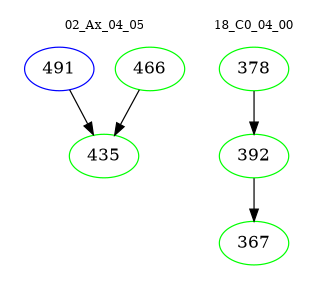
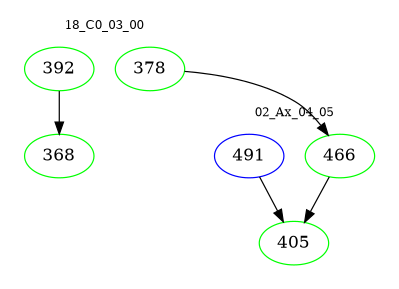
  digraph {
    node [color=green]
    edge [color=black]
    n1 [label=466]
    n2 [color=blue label=491]
-   n3 [label=435]
+   n3 [label=405]
    n4 [label=378]
    n5 [label=392]
-   n6 [label=367]
+   n6 [label=368]
    subgraph cluster_1 {
      color=white
      fontsize=10
      label="02_Ax_04_05"
      n1
      n2
      n3
    }
    subgraph cluster_2 {
      color=white
      fontsize=10
-     label="18_C0_04_00"
+     label="18_C0_03_00"
      n4
      n5
      n6
    }
    n1 -> n3
    n2 -> n3
-   n4 -> n5
+   n4 -> n1
    n5 -> n6
  }
